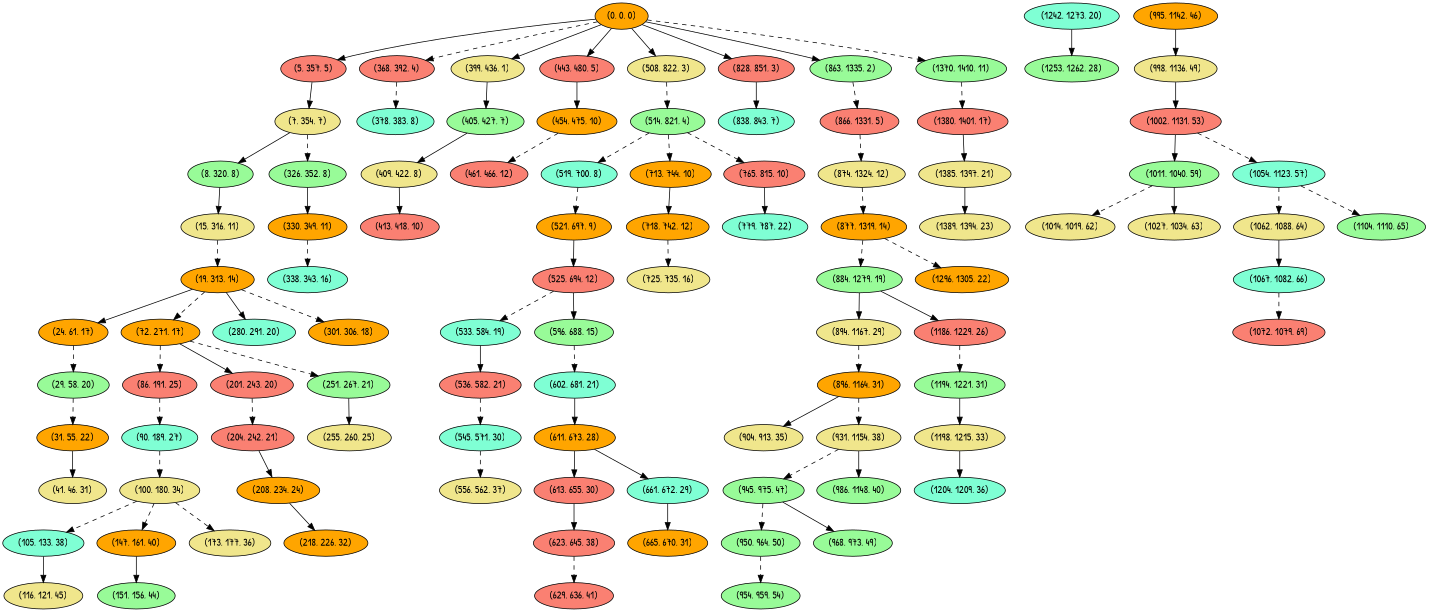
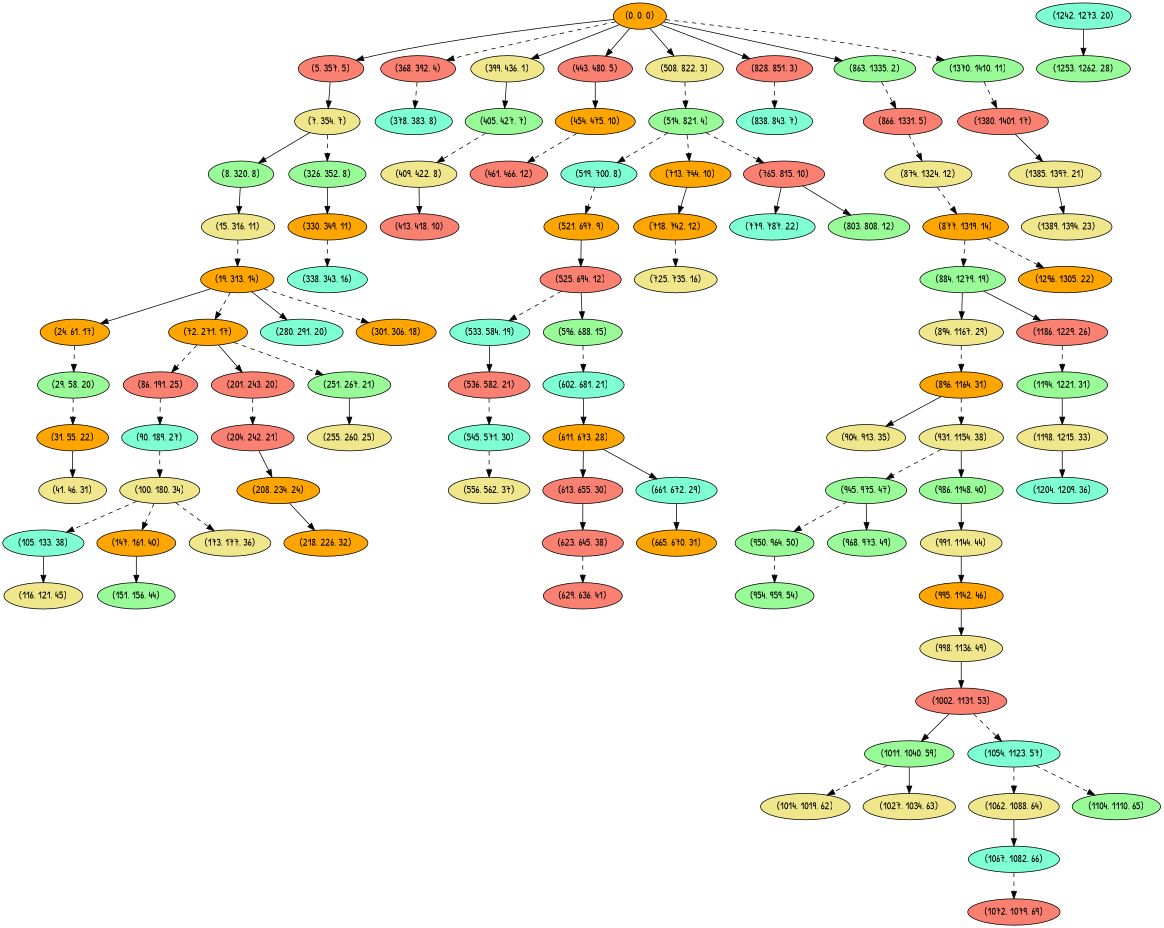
  digraph {
    fontname="Patrick Hand"
    node [fillcolor=khaki fontname="Patrick Hand" style=filled]
    edge [fontname="Patrick Hand" style=solid]
    "(0, 0, 0)" [fillcolor=orange]
    "(5, 357, 5)" [fillcolor=salmon]
    "(368, 392, 4)" [fillcolor=salmon]
    "(399, 436, 1)"
    "(443, 480, 5)" [fillcolor=salmon]
    "(508, 822, 3)"
    "(828, 851, 3)" [fillcolor=salmon]
    "(863, 1335, 2)" [fillcolor=palegreen]
    "(1370, 1410, 11)" [fillcolor=palegreen]
    "(7, 354, 7)"
    "(378, 383, 8)" [fillcolor=aquamarine]
    "(405, 427, 7)" [fillcolor=palegreen]
    "(454, 475, 10)" [fillcolor=orange]
    "(514, 821, 4)" [fillcolor=palegreen]
    "(838, 843, 7)" [fillcolor=aquamarine]
    "(866, 1331, 5)" [fillcolor=salmon]
    "(1380, 1401, 17)" [fillcolor=salmon]
    "(8, 320, 8)" [fillcolor=palegreen]
    "(326, 352, 8)" [fillcolor=palegreen]
    "(15, 316, 11)"
    "(330, 349, 11)" [fillcolor=orange]
    "(19, 313, 14)" [fillcolor=orange]
    "(24, 61, 17)" [fillcolor=orange]
    "(72, 271, 17)" [fillcolor=orange]
    "(280, 291, 20)" [fillcolor=aquamarine]
    "(301, 306, 18)" [fillcolor=orange]
    "(29, 58, 20)" [fillcolor=palegreen]
    "(86, 191, 25)" [fillcolor=salmon]
    "(201, 243, 20)" [fillcolor=salmon]
    "(251, 267, 21)" [fillcolor=palegreen]
    "(31, 55, 22)" [fillcolor=orange]
    "(41, 46, 31)"
    "(90, 189, 27)" [fillcolor=aquamarine]
    "(204, 242, 21)" [fillcolor=salmon]
    "(255, 260, 25)"
    "(100, 180, 34)"
    "(105, 133, 38)" [fillcolor=aquamarine]
    "(147, 161, 40)" [fillcolor=orange]
    "(173, 177, 36)"
    "(116, 121, 45)"
    "(151, 156, 44)" [fillcolor=palegreen]
    "(208, 234, 24)" [fillcolor=orange]
    "(218, 226, 32)" [fillcolor=orange]
    "(338, 343, 16)" [fillcolor=aquamarine]
    "(409, 422, 8)"
    "(413, 418, 10)" [fillcolor=salmon]
    "(461, 466, 12)" [fillcolor=salmon]
    "(519, 700, 8)" [fillcolor=aquamarine]
    "(713, 744, 10)" [fillcolor=orange]
    "(765, 815, 10)" [fillcolor=salmon]
    "(521, 697, 9)" [fillcolor=orange]
    "(718, 742, 12)" [fillcolor=orange]
    "(779, 787, 22)" [fillcolor=aquamarine]
+   "(803, 808, 12)" [fillcolor=palegreen]
    "(525, 694, 12)" [fillcolor=salmon]
    "(533, 584, 19)" [fillcolor=aquamarine]
    "(596, 688, 15)" [fillcolor=palegreen]
    "(536, 582, 21)" [fillcolor=salmon]
    "(602, 681, 21)" [fillcolor=aquamarine]
    "(545, 571, 30)" [fillcolor=aquamarine]
    "(556, 562, 37)"
    "(611, 673, 28)" [fillcolor=orange]
    "(613, 655, 30)" [fillcolor=salmon]
    "(661, 672, 29)" [fillcolor=aquamarine]
    "(623, 645, 38)" [fillcolor=salmon]
    "(665, 670, 31)" [fillcolor=orange]
    "(629, 636, 41)" [fillcolor=salmon]
    "(725, 735, 16)"
    "(874, 1324, 12)"
    "(877, 1319, 14)" [fillcolor=orange]
    "(884, 1279, 19)" [fillcolor=palegreen]
    "(1296, 1305, 22)" [fillcolor=orange]
    "(894, 1167, 29)"
    "(1186, 1229, 26)" [fillcolor=salmon]
    "(896, 1164, 31)" [fillcolor=orange]
    "(1194, 1221, 31)" [fillcolor=palegreen]
    "(1242, 1273, 20)" [fillcolor=aquamarine]
    "(1253, 1262, 28)" [fillcolor=palegreen]
    "(904, 913, 35)"
    "(931, 1154, 38)"
    "(945, 975, 47)" [fillcolor=palegreen]
    "(986, 1148, 40)" [fillcolor=palegreen]
    "(950, 964, 50)" [fillcolor=palegreen]
    "(968, 973, 49)" [fillcolor=palegreen]
+   "(991, 1144, 44)"
    "(954, 959, 54)" [fillcolor=palegreen]
    "(995, 1142, 46)" [fillcolor=orange]
    "(998, 1136, 49)"
    "(1002, 1131, 53)" [fillcolor=salmon]
    "(1011, 1040, 59)" [fillcolor=palegreen]
    "(1054, 1123, 57)" [fillcolor=aquamarine]
    "(1014, 1019, 62)"
    "(1027, 1034, 63)"
    "(1062, 1088, 64)"
    "(1104, 1110, 65)" [fillcolor=palegreen]
    "(1067, 1082, 66)" [fillcolor=aquamarine]
    "(1072, 1079, 69)" [fillcolor=salmon]
    "(1198, 1215, 33)"
    "(1204, 1209, 36)" [fillcolor=aquamarine]
    "(1385, 1397, 21)"
    "(1389, 1394, 23)"
    "(0, 0, 0)" -> "(5, 357, 5)"
    "(0, 0, 0)" -> "(368, 392, 4)" [style=dashed]
    "(0, 0, 0)" -> "(399, 436, 1)"
    "(0, 0, 0)" -> "(443, 480, 5)"
    "(0, 0, 0)" -> "(508, 822, 3)"
    "(0, 0, 0)" -> "(828, 851, 3)"
    "(0, 0, 0)" -> "(863, 1335, 2)"
    "(0, 0, 0)" -> "(1370, 1410, 11)" [style=dashed]
    "(5, 357, 5)" -> "(7, 354, 7)"
    "(368, 392, 4)" -> "(378, 383, 8)" [style=dashed]
    "(399, 436, 1)" -> "(405, 427, 7)"
    "(443, 480, 5)" -> "(454, 475, 10)"
    "(508, 822, 3)" -> "(514, 821, 4)" [style=dashed]
-   "(828, 851, 3)" -> "(838, 843, 7)"
+   "(828, 851, 3)" -> "(838, 843, 7)" [style=dashed]
    "(863, 1335, 2)" -> "(866, 1331, 5)" [style=dashed]
    "(1370, 1410, 11)" -> "(1380, 1401, 17)" [style=dashed]
    "(7, 354, 7)" -> "(8, 320, 8)"
    "(7, 354, 7)" -> "(326, 352, 8)" [style=dashed]
-   "(405, 427, 7)" -> "(409, 422, 8)"
+   "(405, 427, 7)" -> "(409, 422, 8)" [style=dashed]
    "(454, 475, 10)" -> "(461, 466, 12)" [style=dashed]
    "(514, 821, 4)" -> "(519, 700, 8)" [style=dashed]
    "(514, 821, 4)" -> "(713, 744, 10)" [style=dashed]
    "(514, 821, 4)" -> "(765, 815, 10)" [style=dashed]
    "(866, 1331, 5)" -> "(874, 1324, 12)" [style=dashed]
    "(1380, 1401, 17)" -> "(1385, 1397, 21)"
    "(8, 320, 8)" -> "(15, 316, 11)"
    "(326, 352, 8)" -> "(330, 349, 11)"
    "(15, 316, 11)" -> "(19, 313, 14)" [style=dashed]
    "(330, 349, 11)" -> "(338, 343, 16)" [style=dashed]
    "(19, 313, 14)" -> "(24, 61, 17)"
    "(19, 313, 14)" -> "(72, 271, 17)" [style=dashed]
    "(19, 313, 14)" -> "(280, 291, 20)"
    "(19, 313, 14)" -> "(301, 306, 18)" [style=dashed]
    "(24, 61, 17)" -> "(29, 58, 20)" [style=dashed]
    "(72, 271, 17)" -> "(86, 191, 25)" [style=dashed]
    "(72, 271, 17)" -> "(201, 243, 20)"
    "(72, 271, 17)" -> "(251, 267, 21)" [style=dashed]
    "(29, 58, 20)" -> "(31, 55, 22)" [style=dashed]
    "(86, 191, 25)" -> "(90, 189, 27)" [style=dashed]
    "(201, 243, 20)" -> "(204, 242, 21)" [style=dashed]
    "(251, 267, 21)" -> "(255, 260, 25)"
    "(31, 55, 22)" -> "(41, 46, 31)"
    "(90, 189, 27)" -> "(100, 180, 34)" [style=dashed]
    "(204, 242, 21)" -> "(208, 234, 24)"
    "(100, 180, 34)" -> "(105, 133, 38)" [style=dashed]
    "(100, 180, 34)" -> "(147, 161, 40)" [style=dashed]
    "(100, 180, 34)" -> "(173, 177, 36)" [style=dashed]
    "(105, 133, 38)" -> "(116, 121, 45)"
    "(147, 161, 40)" -> "(151, 156, 44)"
    "(208, 234, 24)" -> "(218, 226, 32)"
    "(409, 422, 8)" -> "(413, 418, 10)"
    "(519, 700, 8)" -> "(521, 697, 9)" [style=dashed]
    "(713, 744, 10)" -> "(718, 742, 12)"
    "(765, 815, 10)" -> "(779, 787, 22)"
+   "(765, 815, 10)" -> "(803, 808, 12)"
    "(521, 697, 9)" -> "(525, 694, 12)"
    "(718, 742, 12)" -> "(725, 735, 16)" [style=dashed]
    "(525, 694, 12)" -> "(533, 584, 19)" [style=dashed]
    "(525, 694, 12)" -> "(596, 688, 15)"
    "(533, 584, 19)" -> "(536, 582, 21)"
    "(596, 688, 15)" -> "(602, 681, 21)" [style=dashed]
    "(536, 582, 21)" -> "(545, 571, 30)" [style=dashed]
    "(602, 681, 21)" -> "(611, 673, 28)"
    "(545, 571, 30)" -> "(556, 562, 37)" [style=dashed]
    "(611, 673, 28)" -> "(613, 655, 30)"
    "(611, 673, 28)" -> "(661, 672, 29)"
    "(613, 655, 30)" -> "(623, 645, 38)"
    "(661, 672, 29)" -> "(665, 670, 31)"
    "(623, 645, 38)" -> "(629, 636, 41)" [style=dashed]
    "(874, 1324, 12)" -> "(877, 1319, 14)" [style=dashed]
    "(877, 1319, 14)" -> "(884, 1279, 19)" [style=dashed]
    "(877, 1319, 14)" -> "(1296, 1305, 22)" [style=dashed]
    "(884, 1279, 19)" -> "(894, 1167, 29)"
    "(884, 1279, 19)" -> "(1186, 1229, 26)"
    "(894, 1167, 29)" -> "(896, 1164, 31)" [style=dashed]
    "(1186, 1229, 26)" -> "(1194, 1221, 31)" [style=dashed]
    "(896, 1164, 31)" -> "(904, 913, 35)"
    "(896, 1164, 31)" -> "(931, 1154, 38)" [style=dashed]
    "(1194, 1221, 31)" -> "(1198, 1215, 33)"
    "(1242, 1273, 20)" -> "(1253, 1262, 28)"
    "(931, 1154, 38)" -> "(945, 975, 47)" [style=dashed]
    "(931, 1154, 38)" -> "(986, 1148, 40)"
    "(945, 975, 47)" -> "(950, 964, 50)" [style=dashed]
    "(945, 975, 47)" -> "(968, 973, 49)"
+   "(986, 1148, 40)" -> "(991, 1144, 44)"
    "(950, 964, 50)" -> "(954, 959, 54)" [style=dashed]
+   "(991, 1144, 44)" -> "(995, 1142, 46)"
    "(995, 1142, 46)" -> "(998, 1136, 49)"
    "(998, 1136, 49)" -> "(1002, 1131, 53)"
    "(1002, 1131, 53)" -> "(1011, 1040, 59)"
    "(1002, 1131, 53)" -> "(1054, 1123, 57)" [style=dashed]
    "(1011, 1040, 59)" -> "(1014, 1019, 62)" [style=dashed]
    "(1011, 1040, 59)" -> "(1027, 1034, 63)"
    "(1054, 1123, 57)" -> "(1062, 1088, 64)" [style=dashed]
    "(1054, 1123, 57)" -> "(1104, 1110, 65)" [style=dashed]
    "(1062, 1088, 64)" -> "(1067, 1082, 66)"
    "(1067, 1082, 66)" -> "(1072, 1079, 69)" [style=dashed]
    "(1198, 1215, 33)" -> "(1204, 1209, 36)"
    "(1385, 1397, 21)" -> "(1389, 1394, 23)"
  }
